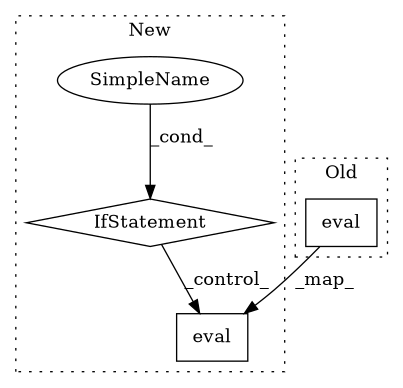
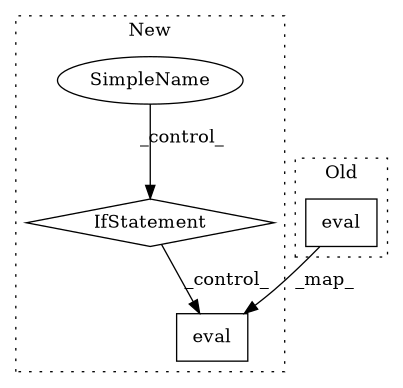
  digraph {
    node [a=32 l=6 shape=box]
    n1 [label=eval s=15327]
    n2 [a=42 label=SimpleName shape=ellipse l=""]
    n3 [a=25 l="4,2" label=IfStatement s="14948,14989" shape=diamond]
    n4 [label=eval s=15602]
    subgraph cluster_1 {
      label=New
      style=dotted
      n1
      n2
      n3
    }
    subgraph cluster_2 {
      label=Old
      style=dotted
      n4
    }
-   n2 -> n3 [label=_cond_]
+   n2 -> n3 [label=_control_]
    n3 -> n1 [label=_control_]
    n4 -> n1 [label=_map_]
  }
